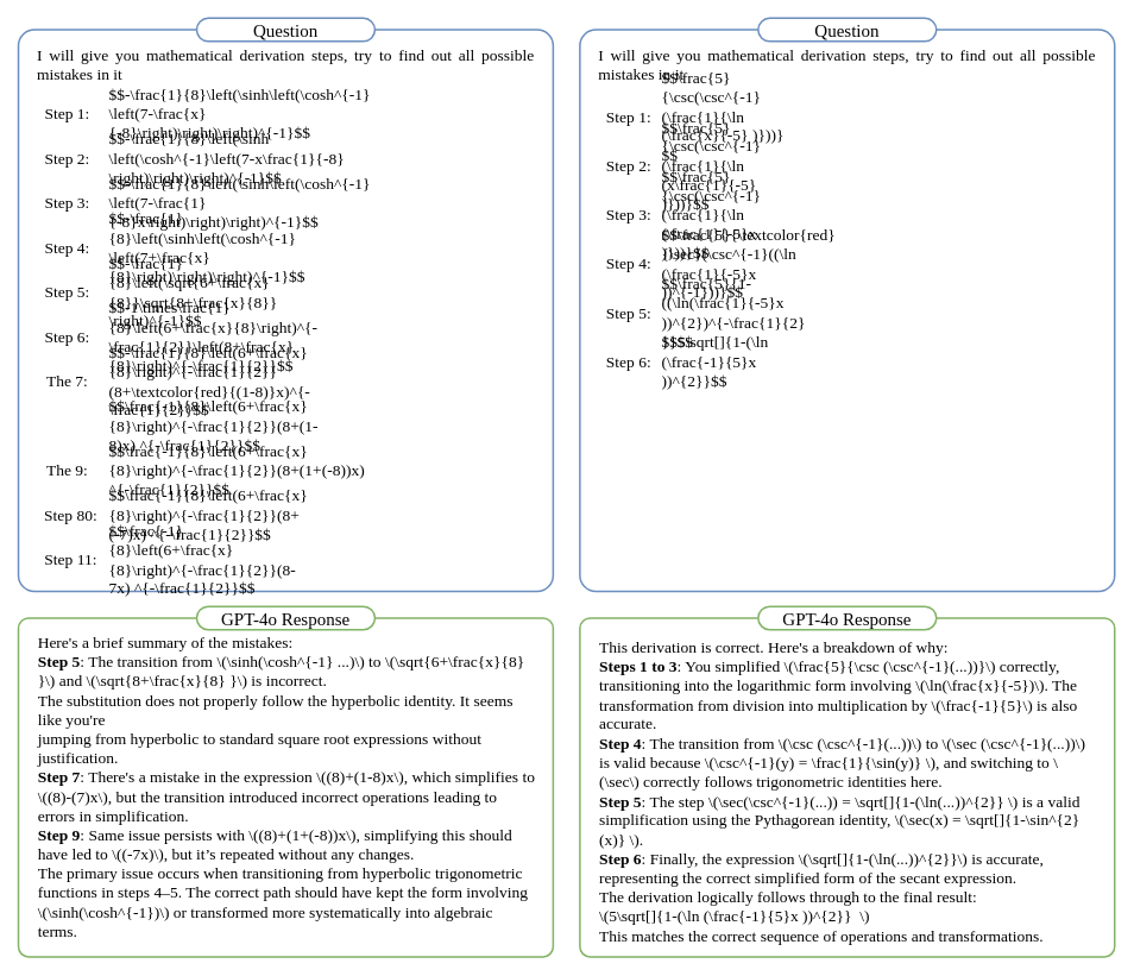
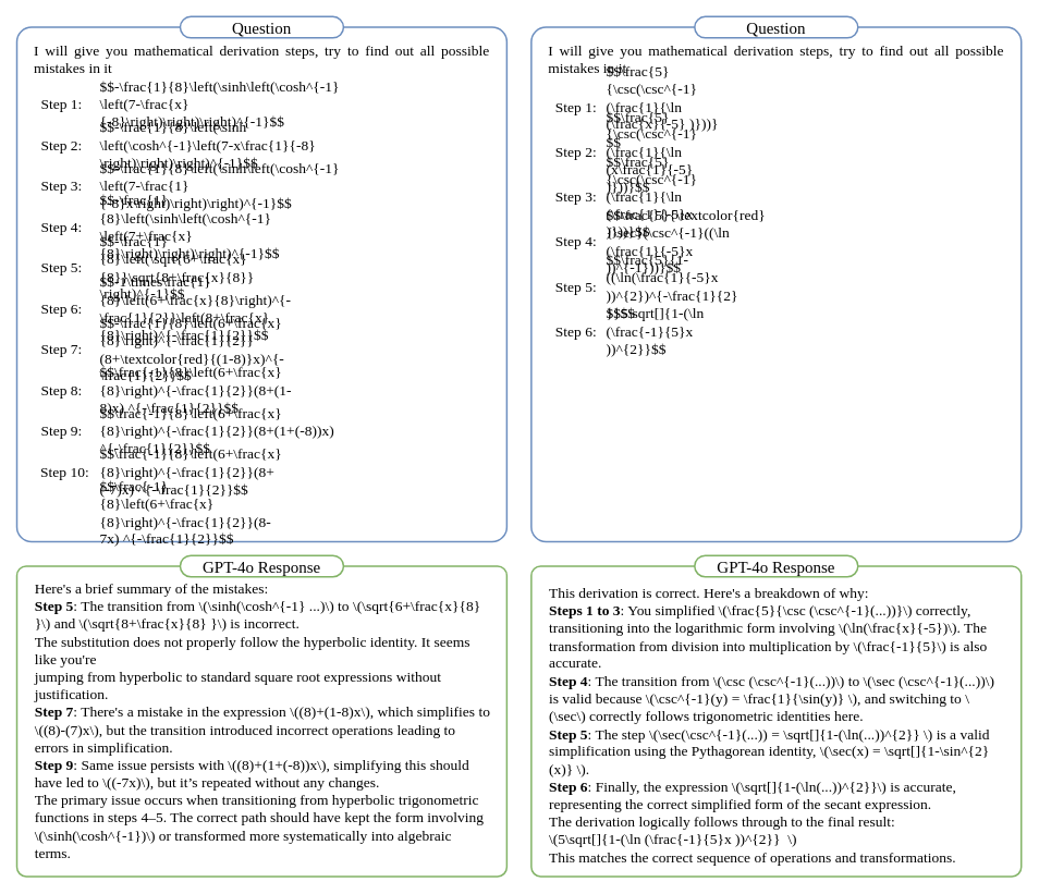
  <mxCell id="0" />
  <mxCell id="1" parent="0" />
  <mxCell id="2" value="" style="rounded=1;whiteSpace=wrap;html=1;arcSize=3;align=center;labelPosition=center;verticalLabelPosition=middle;verticalAlign=middle;fillColor=none;strokeColor=#6c8ebf;strokeWidth=2;fontFamily=Times New Roman;fontSize=20;" parent="1" vertex="1"><mxGeometry x="20" y="33" width="600" height="630" as="geometry" /></mxCell>
  <mxCell id="3" value="&lt;font style=&quot;font-size: 18px;&quot;&gt;$$-\frac{1}{8}\left(\sinh\left(\cosh^{-1} \left(7-\frac{x}{-8}\right)\right)\right)^{-1}$$&lt;/font&gt;" style="text;html=1;align=left;verticalAlign=middle;whiteSpace=wrap;rounded=0;fontFamily=Times New Roman;fontSize=18;" parent="1" vertex="1"><mxGeometry x="120" y="103" width="315" height="50" as="geometry" /></mxCell>
  <mxCell id="4" value="&lt;font style=&quot;font-size: 18px;&quot;&gt;$$-\frac{1}{8}\left(\sinh \left(\cosh^{-1}\left(7-x\frac{1}{-8} \right)\right)\right)^{-1}$$&lt;/font&gt;" style="text;html=1;align=left;verticalAlign=middle;whiteSpace=wrap;rounded=0;fontFamily=Times New Roman;fontSize=18;" parent="1" vertex="1"><mxGeometry x="120" y="153" width="330" height="50" as="geometry" /></mxCell>
  <mxCell id="5" value="&lt;font face=&quot;Times New Roman&quot; style=&quot;font-size: 18px;&quot;&gt;$$-\frac{1}{8}\left(\sinh\left(\cosh^{-1} \left(7-\frac{1}{-8}x\right)\right)\right)^{-1}$$&lt;/font&gt;" style="text;html=1;align=left;verticalAlign=middle;whiteSpace=wrap;rounded=0;fontFamily=Times New Roman;fontSize=18;" parent="1" vertex="1"><mxGeometry x="120" y="203" width="300" height="50" as="geometry" /></mxCell>
  <mxCell id="6" value="&lt;font style=&quot;font-size: 18px;&quot; face=&quot;Times New Roman&quot;&gt;$$-\frac{1}{8}\left(\sinh\left(\cosh^{-1} \left(7+\frac{x}{8}\right)\right)\right)^{-1}$$&lt;/font&gt;" style="text;html=1;align=left;verticalAlign=middle;whiteSpace=wrap;rounded=0;fontFamily=Times New Roman;fontSize=18;" parent="1" vertex="1"><mxGeometry x="120" y="253" width="260" height="50" as="geometry" /></mxCell>
  <mxCell id="7" value="$$-\frac{1}{8}\left(\sqrt{6+\frac{x}{8}}\sqrt{8+\frac{x}{8}} \right)^{-1}$$" style="text;html=1;align=left;verticalAlign=middle;whiteSpace=wrap;rounded=0;fontFamily=Times New Roman;fontSize=18;" parent="1" vertex="1"><mxGeometry x="120" y="303" width="220" height="50" as="geometry" /></mxCell>
  <mxCell id="8" value="$$-1\times\frac{1}{8}\left(6+\frac{x}{8}\right)^{-\frac{1}{2}}\left(8+\frac{x}{8}\right)^{-\frac{1}{2}}$$" style="text;align=left;verticalAlign=middle;rounded=0;whiteSpace=wrap;html=1;fontFamily=Times New Roman;fontSize=18;" parent="1" vertex="1"><mxGeometry x="120" y="353" width="255" height="50" as="geometry" /></mxCell>
  <mxCell id="9" value="&lt;font style=&quot;font-size: 18px;&quot;&gt;$$-\frac{1}{8}\left(6+\frac{x}{8}\right)^{-\frac{1}{2}}(8+\textcolor{red}{(1-8)}x)^{-\frac{1}{2}}$$&lt;/font&gt;" style="text;align=left;verticalAlign=middle;rounded=0;whiteSpace=wrap;html=1;fontFamily=Times New Roman;fontSize=18;" parent="1" vertex="1"><mxGeometry x="120" y="403" width="265" height="50" as="geometry" /></mxCell>
  <mxCell id="10" value="$$\frac{-1}{8}\left(6+\frac{x}{8}\right)^{-\frac{1}{2}}(8+(1-8)x) ^{-\frac{1}{2}}$$" style="text;html=1;align=left;verticalAlign=middle;whiteSpace=wrap;rounded=0;fontFamily=Times New Roman;fontSize=18;" parent="1" vertex="1"><mxGeometry x="120" y="453" width="260" height="50" as="geometry" /></mxCell>
  <mxCell id="11" value="$$\frac{-1}{8}\left(6+\frac{x}{8}\right)^{-\frac{1}{2}}(8+(1+(-8))x) ^{-\frac{1}{2}}$$" style="text;html=1;align=left;verticalAlign=middle;whiteSpace=wrap;rounded=0;fontFamily=Times New Roman;fontSize=18;" parent="1" vertex="1"><mxGeometry x="120" y="503" width="290" height="50" as="geometry" /></mxCell>
  <mxCell id="12" value="$$\frac{-1}{8}\left(6+\frac{x}{8}\right)^{-\frac{1}{2}}(8+(-7)x) ^{-\frac{1}{2}}$$" style="text;html=1;align=left;verticalAlign=middle;whiteSpace=wrap;rounded=0;fontFamily=Times New Roman;fontSize=18;" parent="1" vertex="1"><mxGeometry x="120" y="553" width="245" height="50" as="geometry" /></mxCell>
  <mxCell id="13" value="$$\frac{-1}{8}\left(6+\frac{x}{8}\right)^{-\frac{1}{2}}(8-7x) ^{-\frac{1}{2}}$$" style="text;html=1;align=left;verticalAlign=middle;whiteSpace=wrap;rounded=0;fontFamily=Times New Roman;fontSize=18;" parent="1" vertex="1"><mxGeometry x="120" y="603" width="215" height="50" as="geometry" /></mxCell>
  <mxCell id="14" value="&lt;div style=&quot;text-align: justify;&quot;&gt;&lt;span style=&quot;background-color: initial;&quot;&gt;&lt;font style=&quot;font-size: 18px;&quot;&gt;I will give you mathematical derivation steps, try to find out all possible mistakes in it&lt;/font&gt;&lt;/span&gt;&lt;/div&gt;" style="text;align=center;verticalAlign=middle;rounded=0;fontSize=16;fontFamily=Times New Roman;html=1;whiteSpace=wrap;" parent="1" vertex="1"><mxGeometry x="40" y="53" width="560" height="40" as="geometry" /></mxCell>
  <mxCell id="15" value="" style="rounded=1;whiteSpace=wrap;html=1;arcSize=3;fillColor=none;strokeColor=#82b366;strokeWidth=2;" parent="1" vertex="1"><mxGeometry x="20" y="693" width="600" height="380" as="geometry" /></mxCell>
  <mxCell id="16" value="Step 1:" style="text;align=center;verticalAlign=middle;rounded=0;whiteSpace=wrap;html=1;fontFamily=Times New Roman;fontSize=18;fontStyle=0" parent="1" vertex="1"><mxGeometry x="40" y="103" width="70" height="50" as="geometry" /></mxCell>
  <mxCell id="17" value="&lt;font face=&quot;Times New Roman&quot; style=&quot;font-size: 20px;&quot;&gt;Question&lt;/font&gt;" style="rounded=1;whiteSpace=wrap;html=1;arcSize=50;strokeWidth=2;fillColor=default;strokeColor=#6c8ebf;" parent="1" vertex="1"><mxGeometry x="220" y="20" width="200" height="26" as="geometry" /></mxCell>
  <mxCell id="18" value="&lt;div style=&quot;&quot;&gt;&lt;span style=&quot;background-color: initial;&quot;&gt;&lt;font style=&quot;font-size: 20px;&quot;&gt;GPT-4o Response&lt;/font&gt;&lt;/span&gt;&lt;/div&gt;" style="rounded=1;whiteSpace=wrap;html=1;arcSize=50;fontFamily=Times New Roman;fontSize=23;align=center;strokeWidth=2;fillColor=default;strokeColor=#82b366;" vertex="1" parent="1"><mxGeometry x="220" y="680" width="200" height="26" as="geometry" /></mxCell>
  <mxCell id="19" value="&lt;div style=&quot;font-size: 18px;&quot;&gt;&lt;font face=&quot;Times New Roman&quot; style=&quot;font-size: 18px;&quot;&gt;Here's a brief summary of the mistakes:&lt;/font&gt;&lt;/div&gt;&lt;div style=&quot;font-size: 18px;&quot;&gt;&lt;font face=&quot;NhLP7qpvYWU2xE_UYgt3&quot; style=&quot;font-size: 18px;&quot;&gt;&lt;b style=&quot;&quot;&gt;Step 5&lt;/b&gt;: The transition from \(\sinh(\cosh^{-1} ...)\) to \(\sqrt{6+\frac{x}{8} }\) and \(\sqrt{8+\frac{x}{8} }\) is incorrect.&lt;/font&gt;&lt;/div&gt;&lt;div style=&quot;font-size: 18px;&quot;&gt;&lt;font face=&quot;NhLP7qpvYWU2xE_UYgt3&quot; style=&quot;font-size: 18px;&quot;&gt;The substitution does not properly follow the hyperbolic identity. It seems like you're&lt;/font&gt;&lt;/div&gt;&lt;div style=&quot;font-size: 18px;&quot;&gt;&lt;font face=&quot;NhLP7qpvYWU2xE_UYgt3&quot; style=&quot;font-size: 18px;&quot;&gt;jumping from hyperbolic to standard square root expressions without justification.&lt;/font&gt;&lt;/div&gt;&lt;div style=&quot;font-size: 18px;&quot;&gt;&lt;font face=&quot;NhLP7qpvYWU2xE_UYgt3&quot; style=&quot;font-size: 18px;&quot;&gt;&lt;b style=&quot;&quot;&gt;Step 7&lt;/b&gt;: There's a mistake in the expression \((8)+(1-8)x\), which simplifies to \((8)-(7)x\), but the transition introduced incorrect operations leading to errors in simplification.&lt;/font&gt;&lt;/div&gt;&lt;div style=&quot;font-size: 18px;&quot;&gt;&lt;font face=&quot;NhLP7qpvYWU2xE_UYgt3&quot; style=&quot;font-size: 18px;&quot;&gt;&lt;b style=&quot;&quot;&gt;Step 9&lt;/b&gt;: Same issue persists with \((8)+(1+(-8))x\), simplifying this should have led to \((-7x)\), but it’s repeated without any changes.&lt;/font&gt;&lt;/div&gt;&lt;div style=&quot;font-size: 18px;&quot;&gt;&lt;font face=&quot;NhLP7qpvYWU2xE_UYgt3&quot; style=&quot;font-size: 18px;&quot;&gt;The primary issue occurs when transitioning from hyperbolic trigonometric functions in steps 4–5. The correct path should have kept the form involving \(\sinh(\cosh^{-1})\) or transformed more systematically into algebraic terms.&lt;/font&gt;&lt;/div&gt;" style="text;html=1;align=left;verticalAlign=middle;whiteSpace=wrap;rounded=0;fontFamily=Times New Roman;" vertex="1" parent="1"><mxGeometry x="40" y="713" width="560" height="340" as="geometry" /></mxCell>
- <mxCell id="20" value="Step 11:" style="text;align=center;verticalAlign=middle;rounded=0;whiteSpace=wrap;html=1;fontFamily=Times New Roman;fontSize=18;fontStyle=0" vertex="1" parent="1"><mxGeometry x="44" y="603" width="70" height="50" as="geometry" /></mxCell>
- <mxCell id="21" value="Step 80:" style="text;align=center;verticalAlign=middle;rounded=0;whiteSpace=wrap;html=1;fontFamily=Times New Roman;fontSize=18;fontStyle=0" vertex="1" parent="1"><mxGeometry x="44" y="553" width="70" height="50" as="geometry" /></mxCell>
- <mxCell id="22" value="The 9:" style="text;align=center;verticalAlign=middle;rounded=0;whiteSpace=wrap;html=1;fontFamily=Times New Roman;fontSize=18;fontStyle=0" vertex="1" parent="1"><mxGeometry x="40" y="503" width="70" height="50" as="geometry" /></mxCell>
- <mxCell id="24" value="The 7:" style="text;align=center;verticalAlign=middle;rounded=0;whiteSpace=wrap;html=1;fontFamily=Times New Roman;fontSize=18;fontStyle=0" vertex="1" parent="1"><mxGeometry x="40" y="403" width="70" height="50" as="geometry" /></mxCell>
+ <mxCell id="21" value="Step 10:" style="text;align=center;verticalAlign=middle;rounded=0;whiteSpace=wrap;html=1;fontFamily=Times New Roman;fontSize=18;fontStyle=0" vertex="1" parent="1"><mxGeometry x="44" y="553" width="70" height="50" as="geometry" /></mxCell>
+ <mxCell id="22" value="Step 9:" style="text;align=center;verticalAlign=middle;rounded=0;whiteSpace=wrap;html=1;fontFamily=Times New Roman;fontSize=18;fontStyle=0" vertex="1" parent="1"><mxGeometry x="40" y="503" width="70" height="50" as="geometry" /></mxCell>
+ <mxCell id="23" value="Step 8:" style="text;align=center;verticalAlign=middle;rounded=0;whiteSpace=wrap;html=1;fontFamily=Times New Roman;fontSize=18;fontStyle=0" vertex="1" parent="1"><mxGeometry x="40" y="453" width="70" height="50" as="geometry" /></mxCell>
+ <mxCell id="24" value="Step 7:" style="text;align=center;verticalAlign=middle;rounded=0;whiteSpace=wrap;html=1;fontFamily=Times New Roman;fontSize=18;fontStyle=0" vertex="1" parent="1"><mxGeometry x="40" y="403" width="70" height="50" as="geometry" /></mxCell>
  <mxCell id="25" value="Step 6:" style="text;align=center;verticalAlign=middle;rounded=0;whiteSpace=wrap;html=1;fontFamily=Times New Roman;fontSize=18;fontStyle=0" vertex="1" parent="1"><mxGeometry x="40" y="353" width="70" height="50" as="geometry" /></mxCell>
  <mxCell id="26" value="Step 5:" style="text;align=center;verticalAlign=middle;rounded=0;whiteSpace=wrap;html=1;fontFamily=Times New Roman;fontSize=18;fontStyle=0" vertex="1" parent="1"><mxGeometry x="40" y="303" width="70" height="50" as="geometry" /></mxCell>
  <mxCell id="27" value="Step 4:" style="text;align=center;verticalAlign=middle;rounded=0;whiteSpace=wrap;html=1;fontFamily=Times New Roman;fontSize=18;fontStyle=0" vertex="1" parent="1"><mxGeometry x="40" y="253" width="70" height="50" as="geometry" /></mxCell>
  <mxCell id="28" value="Step 3:" style="text;align=center;verticalAlign=middle;rounded=0;whiteSpace=wrap;html=1;fontFamily=Times New Roman;fontSize=18;fontStyle=0" vertex="1" parent="1"><mxGeometry x="40" y="203" width="70" height="50" as="geometry" /></mxCell>
  <mxCell id="29" value="Step 2:" style="text;align=center;verticalAlign=middle;rounded=0;whiteSpace=wrap;html=1;fontFamily=Times New Roman;fontSize=18;fontStyle=0" vertex="1" parent="1"><mxGeometry x="40" y="153" width="70" height="50" as="geometry" /></mxCell>
  <mxCell id="30" value="" style="rounded=1;whiteSpace=wrap;html=1;arcSize=3;align=center;labelPosition=center;verticalLabelPosition=middle;verticalAlign=middle;fillColor=none;strokeColor=#6c8ebf;strokeWidth=2;fontFamily=Times New Roman;fontSize=20;" vertex="1" parent="1"><mxGeometry x="650" y="33" width="600" height="630" as="geometry" /></mxCell>
  <mxCell id="31" value="$$\frac{5}{\csc(\csc^{-1}(\frac{1}{\ln (\frac{x}{-5} )}))}&lt;br&gt;$$" style="text;align=left;verticalAlign=middle;rounded=0;fontFamily=Times New Roman;fontSize=18;whiteSpace=wrap;html=1;" vertex="1" parent="1"><mxGeometry x="740" y="103" width="150" height="55" as="geometry" /></mxCell>
  <mxCell id="32" value="&lt;font style=&quot;font-size: 18px;&quot;&gt;$$\frac{5}{\csc(\csc^{-1}(\frac{1}{\ln (x\frac{1}{-5} )}))}$$&lt;/font&gt;" style="text;html=1;align=left;verticalAlign=middle;whiteSpace=wrap;rounded=0;fontFamily=Times New Roman;fontSize=18;" vertex="1" parent="1"><mxGeometry x="740" y="158" width="160" height="55" as="geometry" /></mxCell>
  <mxCell id="33" value="$$\frac{5}{\csc(\csc^{-1}(\frac{1}{\ln (\frac{1}{-5}x )}))}$$" style="text;align=left;verticalAlign=middle;rounded=0;fontFamily=Times New Roman;fontSize=18;html=1;whiteSpace=wrap;" vertex="1" parent="1"><mxGeometry x="740" y="213" width="160" height="55" as="geometry" /></mxCell>
  <mxCell id="34" value="$$\frac{5}{\textcolor{red}{\sec}(\csc^{-1}((\ln (\frac{1}{-5}x ))^{-1}))}$$" style="text;align=left;verticalAlign=middle;rounded=0;fontFamily=Times New Roman;fontSize=18;whiteSpace=wrap;html=1;" vertex="1" parent="1"><mxGeometry x="740" y="268" width="200" height="55" as="geometry" /></mxCell>
  <mxCell id="35" value="$$\frac{5}{1-((\ln(\frac{1}{-5}x ))^{2})^{-\frac{1}{2} }}$$" style="text;align=left;verticalAlign=middle;rounded=0;fontFamily=Times New Roman;fontSize=18;whiteSpace=wrap;html=1;" vertex="1" parent="1"><mxGeometry x="740" y="323" width="170" height="55" as="geometry" /></mxCell>
  <mxCell id="36" value="$$5\sqrt[]{1-(\ln (\frac{-1}{5}x ))^{2}}$$" style="text;align=left;verticalAlign=middle;rounded=0;fontFamily=Times New Roman;fontSize=18;whiteSpace=wrap;html=1;" vertex="1" parent="1"><mxGeometry x="740" y="378" width="160" height="55" as="geometry" /></mxCell>
  <mxCell id="37" value="&lt;div style=&quot;text-align: justify;&quot;&gt;&lt;span style=&quot;background-color: initial;&quot;&gt;&lt;font style=&quot;font-size: 18px;&quot;&gt;I will give you mathematical derivation steps, try to find out all possible mistakes in it&lt;/font&gt;&lt;/span&gt;&lt;/div&gt;" style="text;align=center;verticalAlign=middle;rounded=0;fontSize=16;fontFamily=Times New Roman;html=1;whiteSpace=wrap;" vertex="1" parent="1"><mxGeometry x="670" y="53" width="560" height="40" as="geometry" /></mxCell>
  <mxCell id="38" value="" style="rounded=1;whiteSpace=wrap;html=1;arcSize=3;fillColor=none;strokeColor=#82b366;strokeWidth=2;" vertex="1" parent="1"><mxGeometry x="650" y="693" width="600" height="380" as="geometry" /></mxCell>
  <mxCell id="39" value="Step 1:" style="text;align=center;verticalAlign=middle;rounded=0;whiteSpace=wrap;html=1;fontFamily=Times New Roman;fontSize=18;fontStyle=0" vertex="1" parent="1"><mxGeometry x="670" y="103" width="70" height="55" as="geometry" /></mxCell>
  <mxCell id="40" value="&lt;font face=&quot;Times New Roman&quot; style=&quot;font-size: 20px;&quot;&gt;Question&lt;/font&gt;" style="rounded=1;whiteSpace=wrap;html=1;arcSize=50;strokeWidth=2;fillColor=default;strokeColor=#6c8ebf;" vertex="1" parent="1"><mxGeometry x="850" y="20" width="200" height="26" as="geometry" /></mxCell>
  <mxCell id="41" value="&lt;div style=&quot;&quot;&gt;&lt;span style=&quot;background-color: initial;&quot;&gt;&lt;font style=&quot;font-size: 20px;&quot;&gt;GPT-4o Response&lt;/font&gt;&lt;/span&gt;&lt;/div&gt;" style="rounded=1;whiteSpace=wrap;html=1;arcSize=50;fontFamily=Times New Roman;fontSize=23;align=center;strokeWidth=2;fillColor=default;strokeColor=#82b366;" vertex="1" parent="1"><mxGeometry x="850" y="680" width="200" height="26" as="geometry" /></mxCell>
  <mxCell id="42" value="Step 6:" style="text;align=center;verticalAlign=middle;rounded=0;whiteSpace=wrap;html=1;fontFamily=Times New Roman;fontSize=18;fontStyle=0" vertex="1" parent="1"><mxGeometry x="670" y="378" width="70" height="55" as="geometry" /></mxCell>
  <mxCell id="43" value="Step 5:" style="text;align=center;verticalAlign=middle;rounded=0;whiteSpace=wrap;html=1;fontFamily=Times New Roman;fontSize=18;fontStyle=0" vertex="1" parent="1"><mxGeometry x="670" y="323" width="70" height="55" as="geometry" /></mxCell>
  <mxCell id="44" value="Step 4:" style="text;align=center;verticalAlign=middle;rounded=0;whiteSpace=wrap;html=1;fontFamily=Times New Roman;fontSize=18;fontStyle=0" vertex="1" parent="1"><mxGeometry x="670" y="268" width="70" height="55" as="geometry" /></mxCell>
  <mxCell id="45" value="Step 3:" style="text;align=center;verticalAlign=middle;rounded=0;whiteSpace=wrap;html=1;fontFamily=Times New Roman;fontSize=18;fontStyle=0" vertex="1" parent="1"><mxGeometry x="670" y="213" width="70" height="55" as="geometry" /></mxCell>
  <mxCell id="46" value="Step 2:" style="text;align=center;verticalAlign=middle;rounded=0;whiteSpace=wrap;html=1;fontFamily=Times New Roman;fontSize=18;fontStyle=0" vertex="1" parent="1"><mxGeometry x="670" y="158" width="70" height="55" as="geometry" /></mxCell>
  <mxCell id="47" value="&lt;div style=&quot;font-size: 18px;&quot;&gt;&lt;div&gt;&lt;font face=&quot;Times New Roman&quot;&gt;This derivation is correct. Here's a breakdown of why:&lt;/font&gt;&lt;/div&gt;&lt;div&gt;&lt;font face=&quot;bUsjey62FLjx2DzNffp2&quot;&gt;&lt;b&gt;Steps 1 to 3&lt;/b&gt;: You simplified \(\frac{5}{\csc (\csc^{-1}(...))}\) correctly, transitioning into the logarithmic form involving \(\ln(\frac{x}{-5})\). The transformation from division into multiplication by \(\frac{-1}{5}\) is also accurate.&lt;/font&gt;&lt;/div&gt;&lt;div&gt;&lt;font face=&quot;bUsjey62FLjx2DzNffp2&quot; style=&quot;font-size: 18px;&quot;&gt;&lt;b&gt;Step 4&lt;/b&gt;: The transition from \(\csc (\csc^{-1}(...))\) to \(\sec (\csc^{-1}(...))\) is valid because \(\csc^{-1}(y) = \frac{1}{\sin(y)} \), and switching to \(\sec\) correctly follows trigonometric identities here.&lt;/font&gt;&lt;/div&gt;&lt;div&gt;&lt;font face=&quot;bUsjey62FLjx2DzNffp2&quot;&gt;&lt;b&gt;Step 5&lt;/b&gt;: The step \(\sec(\csc^{-1}(...)) = \sqrt[]{1-(\ln(...))^{2}} \) is a valid simplification using the Pythagorean identity, \(\sec(x) = \sqrt[]{1-\sin^{2}(x)} \).&lt;/font&gt;&lt;/div&gt;&lt;div&gt;&lt;font face=&quot;bUsjey62FLjx2DzNffp2&quot;&gt;&lt;b&gt;Step 6&lt;/b&gt;: Finally, the expression \(\sqrt[]{1-(\ln(...))^{2}}\) is accurate, representing the correct simplified form of the secant expression.&lt;/font&gt;&lt;/div&gt;&lt;div&gt;&lt;font face=&quot;bUsjey62FLjx2DzNffp2&quot;&gt;The derivation logically follows through to the final result:&lt;/font&gt;&lt;/div&gt;&lt;div&gt;&lt;font face=&quot;bUsjey62FLjx2DzNffp2&quot;&gt;\(5\sqrt[]{1-(\ln (\frac{-1}{5}x ))^{2}}&amp;nbsp; \)&lt;/font&gt;&lt;/div&gt;&lt;div&gt;&lt;font face=&quot;bUsjey62FLjx2DzNffp2&quot;&gt;This matches the correct sequence of operations and transformations.&lt;/font&gt;&lt;/div&gt;&lt;/div&gt;" style="text;html=1;align=left;verticalAlign=middle;whiteSpace=wrap;rounded=0;fontFamily=Times New Roman;" vertex="1" parent="1"><mxGeometry x="670" y="713" width="560" height="350" as="geometry" /></mxCell>
